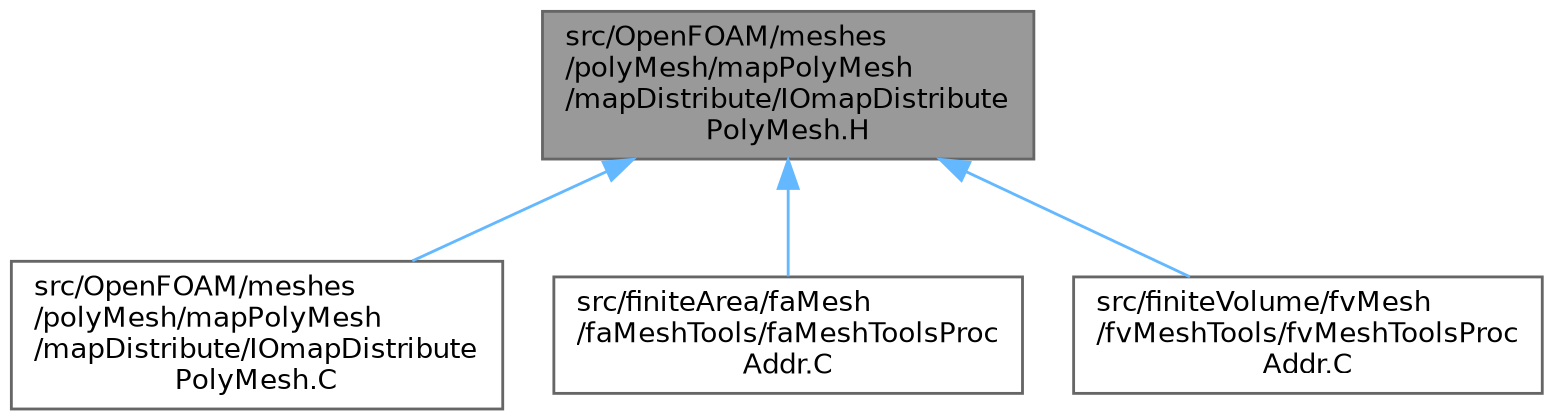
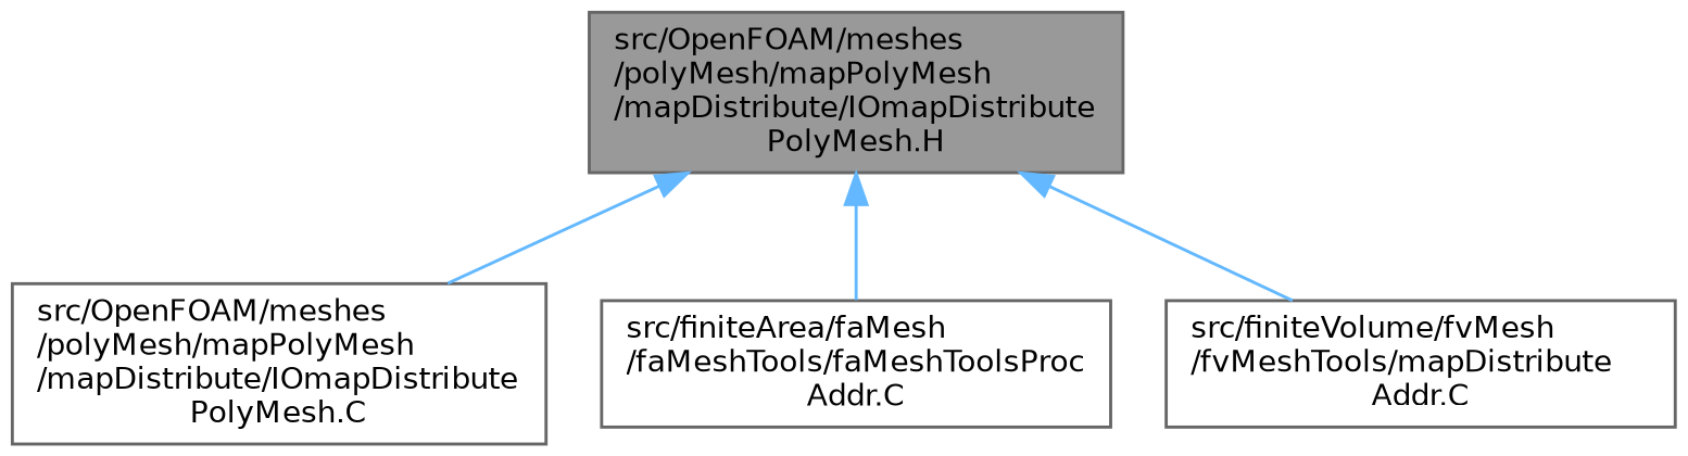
  digraph {
    node [color=grey40 fillcolor=white fontname=Helvetica fontsize=10 shape=box style=filled]
    edge [color=steelblue1 dir=back fontname=Helvetica fontsize=10 labelfontname=Helvetica labelfontsize=10 style=solid]
    n1 [color=gray40 fillcolor=grey60 fontcolor=black height=0.2 label="src/OpenFOAM/meshes\l/polyMesh/mapPolyMesh\l/mapDistribute/IOmapDistribute\lPolyMesh.H" width=0.4]
    n2 [height=0.2 label="src/OpenFOAM/meshes\l/polyMesh/mapPolyMesh\l/mapDistribute/IOmapDistribute\lPolyMesh.C" width=0.4]
    n3 [height=0.2 label="src/finiteArea/faMesh\l/faMeshTools/faMeshToolsProc\lAddr.C" width=0.4]
-   n4 [height=0.2 label="src/finiteVolume/fvMesh\l/fvMeshTools/fvMeshToolsProc\lAddr.C" width=0.4]
+   n4 [height=0.2 label="src/finiteVolume/fvMesh\l/fvMeshTools/mapDistribute\lAddr.C" width=0.4]
    n1 -> n2
    n1 -> n3
    n1 -> n4
  }
